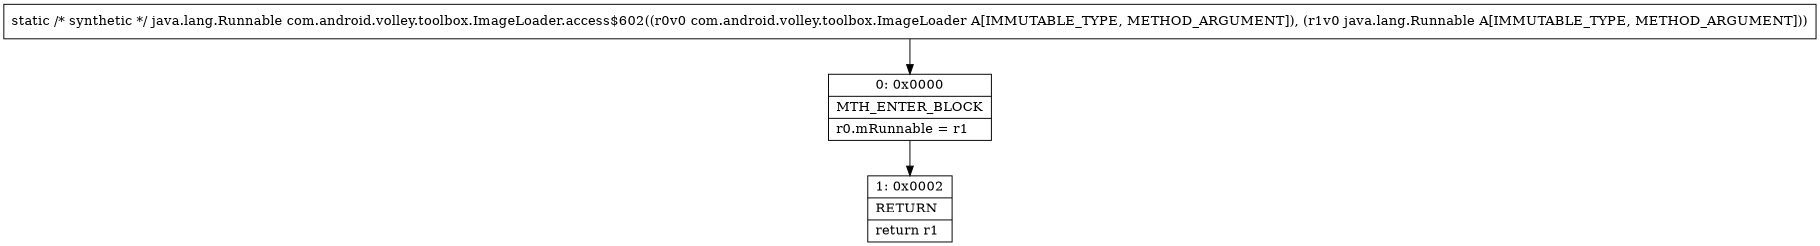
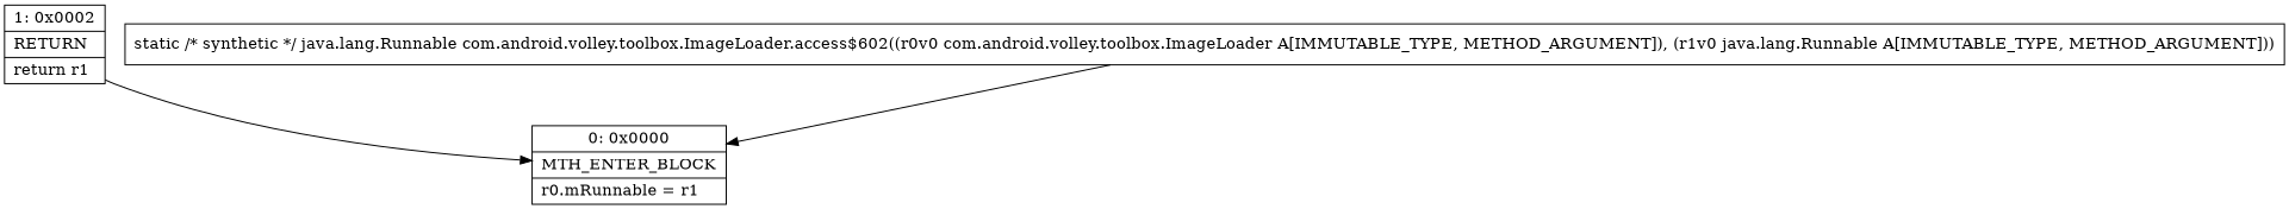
  digraph {
    node [shape=record]
    n1 [label="{0\:\ 0x0000|MTH_ENTER_BLOCK\l|r0.mRunnable = r1\l}"]
    n2 [label="{1\:\ 0x0002|RETURN\l|return r1\l}"]
    n3 [label="{static \/* synthetic *\/ java.lang.Runnable com.android.volley.toolbox.ImageLoader.access$602((r0v0 com.android.volley.toolbox.ImageLoader A[IMMUTABLE_TYPE, METHOD_ARGUMENT]), (r1v0 java.lang.Runnable A[IMMUTABLE_TYPE, METHOD_ARGUMENT])) }"]
-   n1 -> n2
+   n2 -> n1
    n3 -> n1
  }
